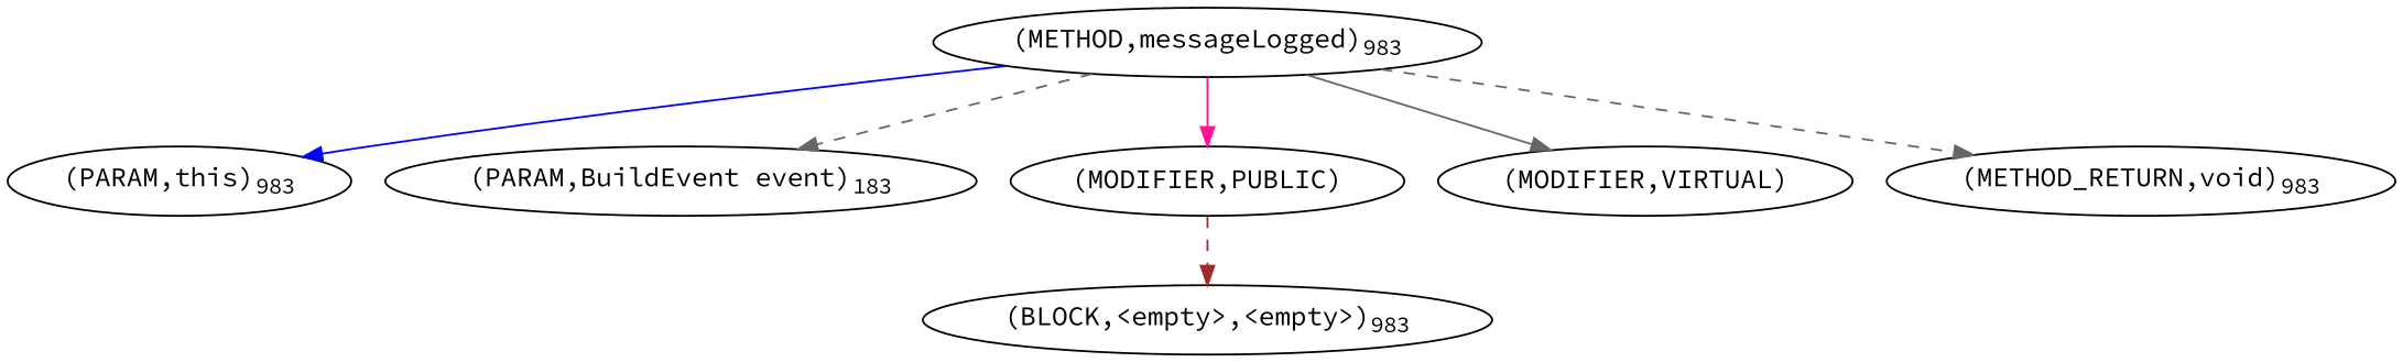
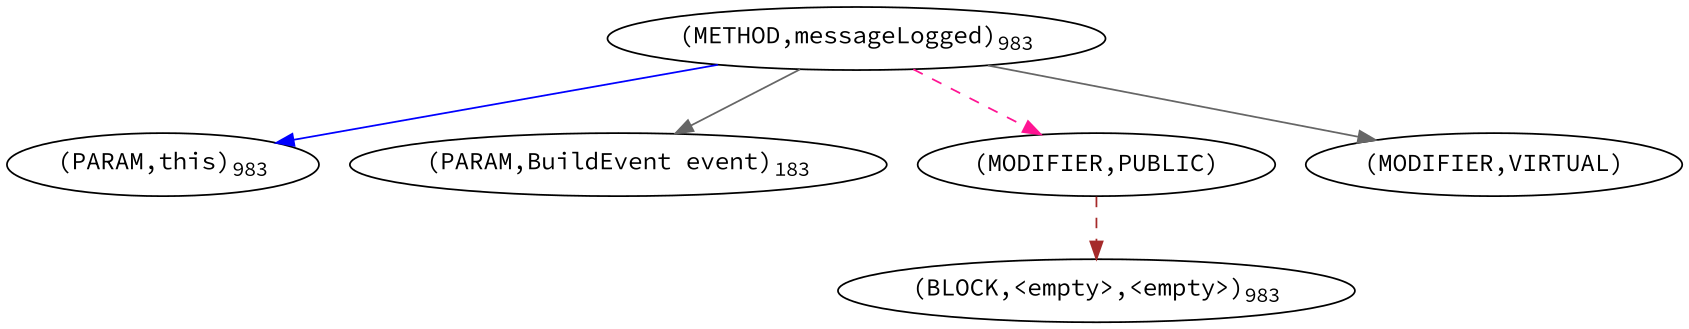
  digraph {
    fontname="Source Code Pro"
    node [fontname="Source Code Pro"]
    edge [color=gray40 fontname="Source Code Pro" style=solid]
    n1 [label=<(METHOD,messageLogged)<SUB>983</SUB>>]
    n2 [label=<(PARAM,this)<SUB>983</SUB>>]
    n3 [label=<(PARAM,BuildEvent event)<SUB>183</SUB>>]
    n4 [label=<(MODIFIER,PUBLIC)>]
    n5 [label=<(MODIFIER,VIRTUAL)>]
-   n6 [label=<(METHOD_RETURN,void)<SUB>983</SUB>>]
    n7 [label=<(BLOCK,&lt;empty&gt;,&lt;empty&gt;)<SUB>983</SUB>>]
    n1 -> n2 [color=blue]
-   n1 -> n3 [style=dashed]
-   n1 -> n4 [color=deeppink]
+   n1 -> n3
+   n1 -> n4 [color=deeppink style=dashed]
    n1 -> n5
-   n1 -> n6 [style=dashed]
    n4 -> n7 [color=brown style=dashed]
  }
